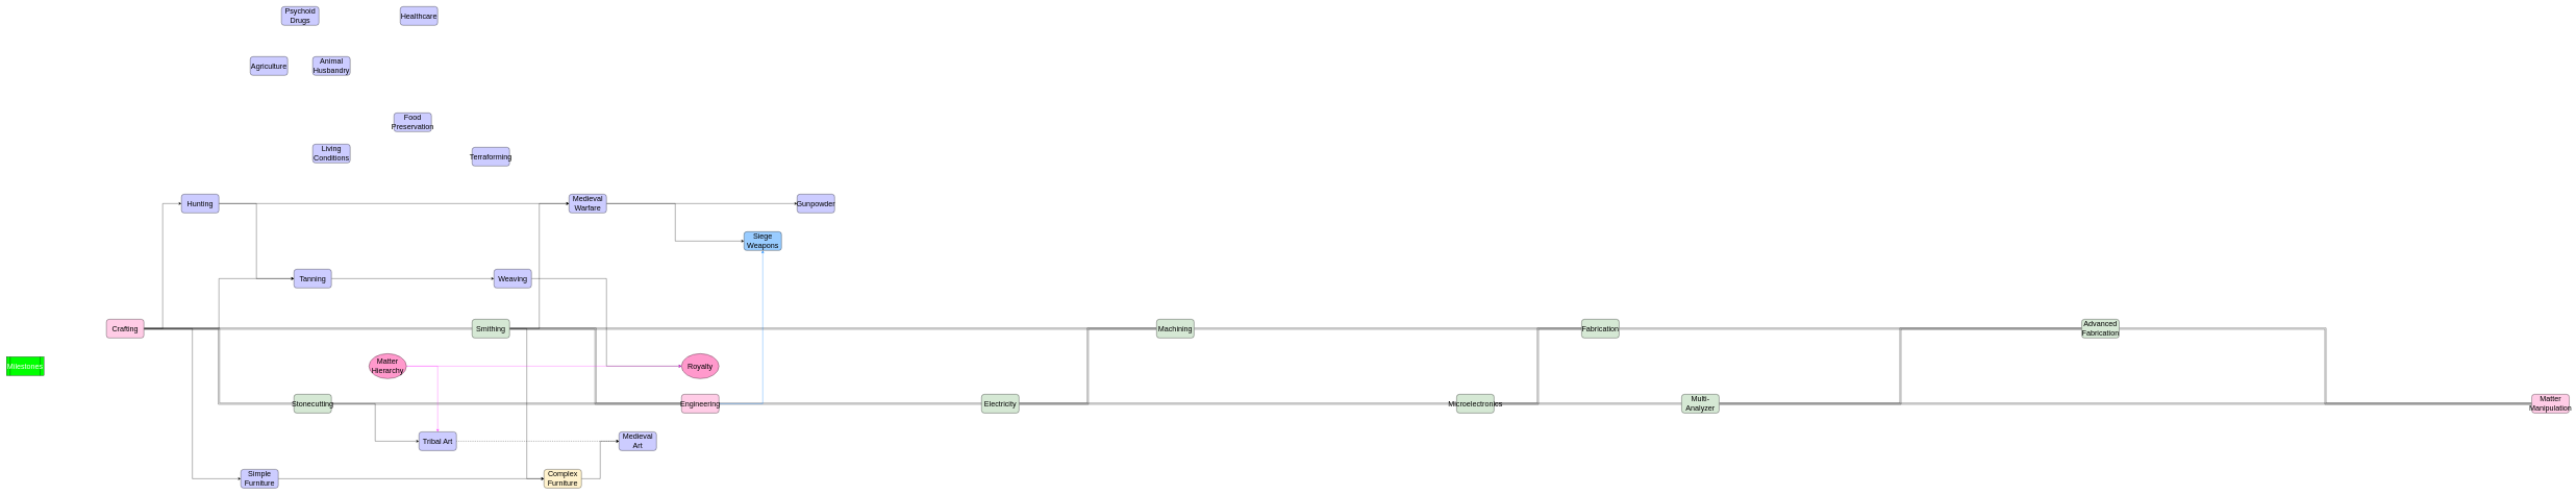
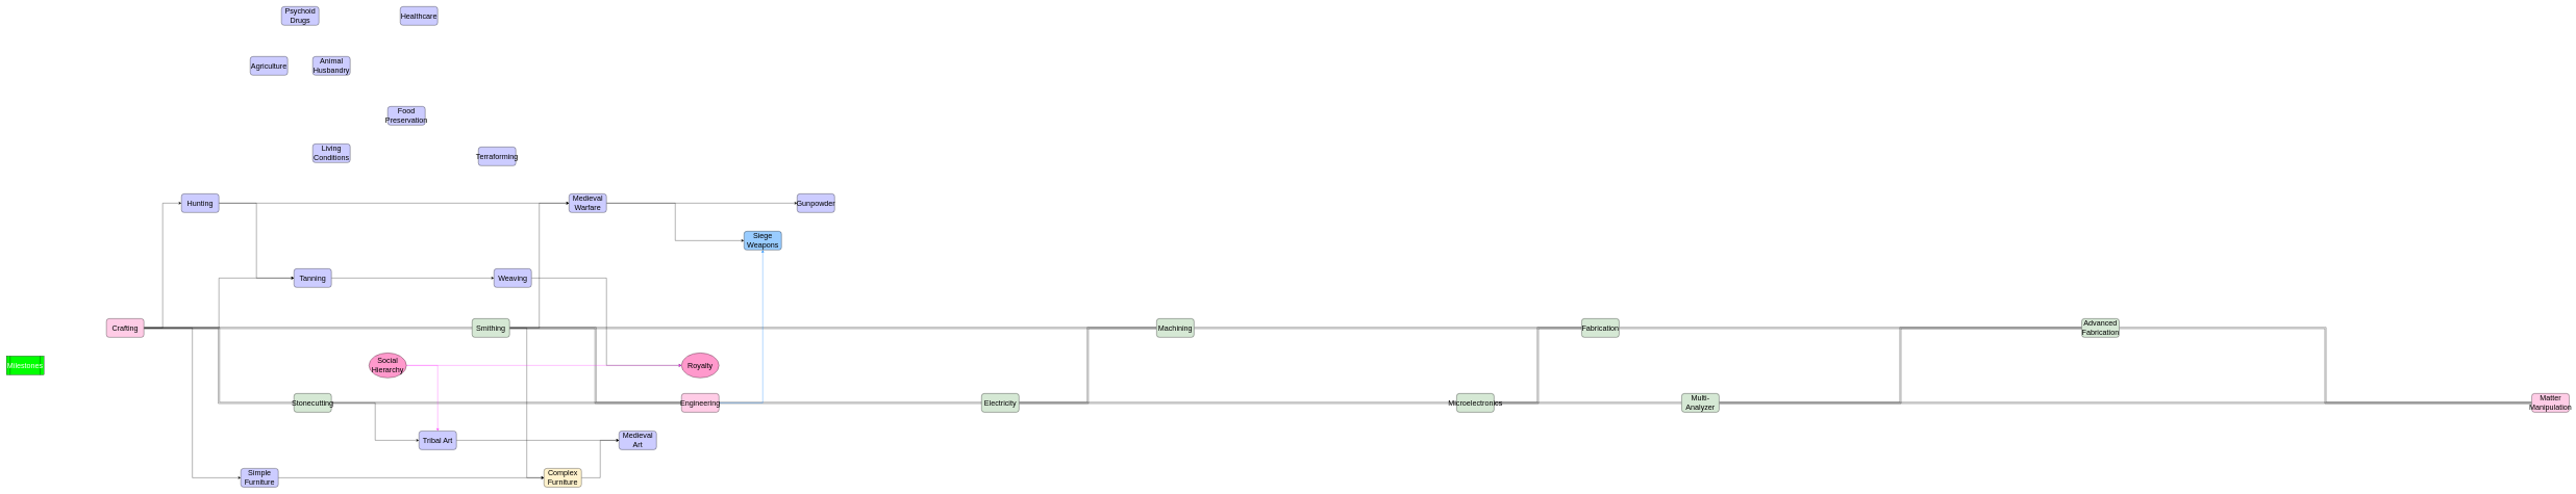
  <mxCell id="0" />
  <mxCell id="1" parent="0" />
  <mxCell id="2" value="&lt;font style=&quot;font-size: 24px;&quot; color=&quot;#ffffff&quot;&gt;Milestones&lt;/font&gt;" style="shape=process;whiteSpace=wrap;html=1;backgroundOutline=1;fillColor=#00FF00;" parent="1" vertex="1"><mxGeometry x="20" y="1140" width="120" height="60" as="geometry" /></mxCell>
  <mxCell id="3" style="edgeStyle=orthogonalEdgeStyle;rounded=0;orthogonalLoop=1;jettySize=auto;html=1;exitX=1;exitY=0.5;exitDx=0;exitDy=0;entryX=0;entryY=0.5;entryDx=0;entryDy=0;shape=link;" edge="1" parent="1" source="5" target="32"><mxGeometry relative="1" as="geometry" /></mxCell>
  <mxCell id="4" style="edgeStyle=orthogonalEdgeStyle;rounded=0;orthogonalLoop=1;jettySize=auto;html=1;exitX=1;exitY=0.5;exitDx=0;exitDy=0;entryX=0;entryY=0.5;entryDx=0;entryDy=0;" edge="1" parent="1" source="5" target="64"><mxGeometry relative="1" as="geometry" /></mxCell>
  <mxCell id="5" value="&lt;font style=&quot;font-size: 24px;&quot;&gt;Stonecutting&lt;/font&gt;" style="rounded=1;whiteSpace=wrap;html=1;fillColor=#D5E8D4;" parent="1" vertex="1"><mxGeometry x="940" y="1260" width="120" height="60" as="geometry" /></mxCell>
  <mxCell id="6" style="edgeStyle=orthogonalEdgeStyle;rounded=0;orthogonalLoop=1;jettySize=auto;html=1;exitX=1;exitY=0.5;exitDx=0;exitDy=0;entryX=0;entryY=0.5;entryDx=0;entryDy=0;shape=link;" edge="1" parent="1" source="10" target="32"><mxGeometry relative="1" as="geometry" /></mxCell>
  <mxCell id="7" style="edgeStyle=orthogonalEdgeStyle;rounded=0;orthogonalLoop=1;jettySize=auto;html=1;exitX=1;exitY=0.5;exitDx=0;exitDy=0;entryX=0;entryY=0.5;entryDx=0;entryDy=0;shape=link;" edge="1" parent="1" source="10" target="15"><mxGeometry relative="1" as="geometry" /></mxCell>
  <mxCell id="8" style="edgeStyle=orthogonalEdgeStyle;rounded=0;orthogonalLoop=1;jettySize=auto;html=1;exitX=1;exitY=0.5;exitDx=0;exitDy=0;entryX=0;entryY=0.5;entryDx=0;entryDy=0;" edge="1" parent="1" source="10" target="40"><mxGeometry relative="1" as="geometry" /></mxCell>
  <mxCell id="9" style="edgeStyle=orthogonalEdgeStyle;rounded=0;orthogonalLoop=1;jettySize=auto;html=1;exitX=1;exitY=0.5;exitDx=0;exitDy=0;entryX=0;entryY=0.5;entryDx=0;entryDy=0;" edge="1" parent="1" source="10" target="62"><mxGeometry relative="1" as="geometry" /></mxCell>
  <mxCell id="10" value="&lt;font style=&quot;font-size: 24px;&quot;&gt;Smithing&lt;/font&gt;" style="rounded=1;whiteSpace=wrap;html=1;fillColor=#D5E8D4;" parent="1" vertex="1"><mxGeometry x="1510" y="1020" width="120" height="60" as="geometry" /></mxCell>
  <mxCell id="11" style="edgeStyle=orthogonalEdgeStyle;rounded=0;orthogonalLoop=1;jettySize=auto;html=1;exitX=1;exitY=0.5;exitDx=0;exitDy=0;entryX=0;entryY=0.5;entryDx=0;entryDy=0;shape=link;" edge="1" parent="1" source="13" target="15"><mxGeometry relative="1" as="geometry" /></mxCell>
  <mxCell id="12" style="edgeStyle=orthogonalEdgeStyle;rounded=0;orthogonalLoop=1;jettySize=auto;html=1;exitX=1;exitY=0.5;exitDx=0;exitDy=0;entryX=0;entryY=0.5;entryDx=0;entryDy=0;shape=link;" edge="1" parent="1" source="13" target="18"><mxGeometry relative="1" as="geometry" /></mxCell>
  <mxCell id="13" value="&lt;font style=&quot;font-size: 24px;&quot;&gt;Electricity&lt;/font&gt;" style="rounded=1;whiteSpace=wrap;html=1;fillColor=#D5E8D4;" parent="1" vertex="1"><mxGeometry x="3140" y="1260" width="120" height="60" as="geometry" /></mxCell>
  <mxCell id="14" style="edgeStyle=orthogonalEdgeStyle;rounded=0;orthogonalLoop=1;jettySize=auto;html=1;exitX=1;exitY=0.5;exitDx=0;exitDy=0;entryX=0;entryY=0.5;entryDx=0;entryDy=0;shape=link;" edge="1" parent="1" source="15" target="20"><mxGeometry relative="1" as="geometry" /></mxCell>
  <mxCell id="15" value="&lt;font style=&quot;font-size: 24px;&quot;&gt;Machining&lt;/font&gt;" style="rounded=1;whiteSpace=wrap;html=1;fillColor=#D5E8D4;" parent="1" vertex="1"><mxGeometry x="3700" y="1020" width="120" height="60" as="geometry" /></mxCell>
  <mxCell id="16" style="edgeStyle=orthogonalEdgeStyle;rounded=0;orthogonalLoop=1;jettySize=auto;html=1;exitX=1;exitY=0.5;exitDx=0;exitDy=0;entryX=0;entryY=0.5;entryDx=0;entryDy=0;shape=link;" edge="1" parent="1" source="18" target="20"><mxGeometry relative="1" as="geometry" /></mxCell>
  <mxCell id="17" style="edgeStyle=orthogonalEdgeStyle;rounded=0;orthogonalLoop=1;jettySize=auto;html=1;exitX=1;exitY=0.5;exitDx=0;exitDy=0;entryX=0;entryY=0.5;entryDx=0;entryDy=0;shape=link;" edge="1" parent="1" source="18" target="23"><mxGeometry relative="1" as="geometry" /></mxCell>
  <mxCell id="18" value="&lt;font style=&quot;font-size: 24px;&quot;&gt;Microelectronics&lt;/font&gt;" style="rounded=1;whiteSpace=wrap;html=1;fillColor=#D5E8D4;" parent="1" vertex="1"><mxGeometry x="4660" y="1260" width="120" height="60" as="geometry" /></mxCell>
  <mxCell id="19" style="edgeStyle=orthogonalEdgeStyle;rounded=0;orthogonalLoop=1;jettySize=auto;html=1;exitX=1;exitY=0.5;exitDx=0;exitDy=0;entryX=0;entryY=0.5;entryDx=0;entryDy=0;shape=link;" edge="1" parent="1" source="20" target="25"><mxGeometry relative="1" as="geometry" /></mxCell>
  <mxCell id="20" value="&lt;font style=&quot;font-size: 24px;&quot;&gt;Fabrication&lt;/font&gt;" style="rounded=1;whiteSpace=wrap;html=1;fillColor=#D5E8D4;" parent="1" vertex="1"><mxGeometry x="5060" y="1020" width="120" height="60" as="geometry" /></mxCell>
  <mxCell id="21" style="edgeStyle=orthogonalEdgeStyle;rounded=0;orthogonalLoop=1;jettySize=auto;html=1;exitX=1;exitY=0.5;exitDx=0;exitDy=0;entryX=0;entryY=0.5;entryDx=0;entryDy=0;shape=link;" edge="1" parent="1" source="23" target="25"><mxGeometry relative="1" as="geometry" /></mxCell>
  <mxCell id="22" style="edgeStyle=orthogonalEdgeStyle;rounded=0;orthogonalLoop=1;jettySize=auto;html=1;exitX=1;exitY=0.5;exitDx=0;exitDy=0;entryX=0;entryY=0.5;entryDx=0;entryDy=0;shape=link;" edge="1" parent="1" source="23" target="53"><mxGeometry relative="1" as="geometry" /></mxCell>
  <mxCell id="23" value="&lt;font style=&quot;font-size: 24px;&quot;&gt;Multi-Analyzer&lt;/font&gt;" style="rounded=1;whiteSpace=wrap;html=1;fillColor=#D5E8D4;" parent="1" vertex="1"><mxGeometry x="5380" y="1260" width="120" height="60" as="geometry" /></mxCell>
  <mxCell id="24" style="edgeStyle=orthogonalEdgeStyle;rounded=0;orthogonalLoop=1;jettySize=auto;html=1;exitX=1;exitY=0.5;exitDx=0;exitDy=0;entryX=0;entryY=0.5;entryDx=0;entryDy=0;shape=link;" edge="1" parent="1" source="25" target="53"><mxGeometry relative="1" as="geometry" /></mxCell>
  <mxCell id="25" value="&lt;font style=&quot;font-size: 24px;&quot;&gt;Advanced Fabrication&lt;/font&gt;" style="rounded=1;whiteSpace=wrap;html=1;fillColor=#D5E8D4;" parent="1" vertex="1"><mxGeometry x="6660" y="1020" width="120" height="60" as="geometry" /></mxCell>
  <mxCell id="26" style="edgeStyle=orthogonalEdgeStyle;rounded=0;orthogonalLoop=1;jettySize=auto;html=1;exitX=1;exitY=0.5;exitDx=0;exitDy=0;entryX=0;entryY=0.5;entryDx=0;entryDy=0;" edge="1" parent="1" source="27" target="29"><mxGeometry relative="1" as="geometry" /></mxCell>
  <mxCell id="27" value="&lt;font style=&quot;font-size: 24px;&quot;&gt;Tanning&lt;/font&gt;" style="rounded=1;whiteSpace=wrap;html=1;fillColor=#CCCCFF;" parent="1" vertex="1"><mxGeometry x="940" y="860" width="120" height="60" as="geometry" /></mxCell>
  <mxCell id="28" style="edgeStyle=orthogonalEdgeStyle;rounded=0;orthogonalLoop=1;jettySize=auto;html=1;exitX=1;exitY=0.5;exitDx=0;exitDy=0;entryX=0;entryY=0.5;entryDx=0;entryDy=0;" edge="1" parent="1" source="29" target="57"><mxGeometry relative="1" as="geometry" /></mxCell>
  <mxCell id="29" value="&lt;font style=&quot;font-size: 24px;&quot;&gt;Weaving&lt;/font&gt;" style="rounded=1;whiteSpace=wrap;html=1;fillColor=#CCCCFF;" parent="1" vertex="1"><mxGeometry x="1580" y="860" width="120" height="60" as="geometry" /></mxCell>
  <mxCell id="30" style="edgeStyle=orthogonalEdgeStyle;rounded=0;orthogonalLoop=1;jettySize=auto;html=1;exitX=1;exitY=0.5;exitDx=0;exitDy=0;entryX=0;entryY=0.5;entryDx=0;entryDy=0;shape=link;" edge="1" parent="1" source="32" target="13"><mxGeometry relative="1" as="geometry" /></mxCell>
  <mxCell id="31" style="edgeStyle=orthogonalEdgeStyle;rounded=0;orthogonalLoop=1;jettySize=auto;html=1;exitX=1;exitY=0.5;exitDx=0;exitDy=0;entryX=0.5;entryY=1;entryDx=0;entryDy=0;strokeColor=#007FFF;" edge="1" parent="1" source="32" target="37"><mxGeometry relative="1" as="geometry" /></mxCell>
  <mxCell id="32" value="&lt;font style=&quot;font-size: 24px;&quot;&gt;Engineering&lt;/font&gt;" style="rounded=1;whiteSpace=wrap;html=1;fillColor=#FFCCE6;" parent="1" vertex="1"><mxGeometry x="2180" y="1260" width="120" height="60" as="geometry" /></mxCell>
- <mxCell id="33" value="&lt;font style=&quot;font-size: 24px;&quot;&gt;Terraforming&lt;/font&gt;" style="rounded=1;whiteSpace=wrap;html=1;fillColor=#CCCCFF;" parent="1" vertex="1"><mxGeometry x="1510" y="470" width="120" height="60" as="geometry" /></mxCell>
+ <mxCell id="33" value="&lt;font style=&quot;font-size: 24px;&quot;&gt;Terraforming&lt;/font&gt;" style="rounded=1;whiteSpace=wrap;html=1;fillColor=#CCCCFF;" parent="1" vertex="1"><mxGeometry x="1530" y="470" width="120" height="60" as="geometry" /></mxCell>
  <mxCell id="34" value="&lt;font style=&quot;font-size: 24px;&quot;&gt;Agriculture&lt;/font&gt;" style="rounded=1;whiteSpace=wrap;html=1;fillColor=#CCCCFF;" parent="1" vertex="1"><mxGeometry x="800" y="180" width="120" height="60" as="geometry" /></mxCell>
  <mxCell id="35" value="&lt;font style=&quot;font-size: 24px;&quot;&gt;Animal Husbandry&lt;/font&gt;" style="rounded=1;whiteSpace=wrap;html=1;fillColor=#CCCCFF;" parent="1" vertex="1"><mxGeometry x="1000" y="180" width="120" height="60" as="geometry" /></mxCell>
  <mxCell id="36" value="&lt;font style=&quot;font-size: 24px;&quot;&gt;Living Conditions&lt;/font&gt;" style="rounded=1;whiteSpace=wrap;html=1;fillColor=#CCCCFF;" parent="1" vertex="1"><mxGeometry x="1000" y="460" width="120" height="60" as="geometry" /></mxCell>
  <mxCell id="37" value="&lt;font style=&quot;font-size: 24px;&quot;&gt;Siege Weapons&lt;br&gt;&lt;/font&gt;" style="rounded=1;whiteSpace=wrap;html=1;fillColor=#99CCFF;" parent="1" vertex="1"><mxGeometry x="2380" y="740" width="120" height="60" as="geometry" /></mxCell>
  <mxCell id="38" style="edgeStyle=orthogonalEdgeStyle;rounded=0;orthogonalLoop=1;jettySize=auto;html=1;exitX=1;exitY=0.5;exitDx=0;exitDy=0;entryX=0;entryY=0.5;entryDx=0;entryDy=0;" edge="1" parent="1" source="40" target="37"><mxGeometry relative="1" as="geometry" /></mxCell>
  <mxCell id="39" style="edgeStyle=orthogonalEdgeStyle;rounded=0;orthogonalLoop=1;jettySize=auto;html=1;exitX=1;exitY=0.5;exitDx=0;exitDy=0;entryX=0;entryY=0.5;entryDx=0;entryDy=0;" edge="1" parent="1" source="40" target="58"><mxGeometry relative="1" as="geometry" /></mxCell>
  <mxCell id="40" value="&lt;font style=&quot;font-size: 24px;&quot;&gt;Medieval&lt;br&gt;Warfare&lt;/font&gt;" style="rounded=1;whiteSpace=wrap;html=1;fillColor=#CCCCFF;" parent="1" vertex="1"><mxGeometry x="1820" y="620" width="120" height="60" as="geometry" /></mxCell>
  <mxCell id="41" style="edgeStyle=orthogonalEdgeStyle;rounded=0;orthogonalLoop=1;jettySize=auto;html=1;exitX=1;exitY=0.5;exitDx=0;exitDy=0;entryX=0;entryY=0.5;entryDx=0;entryDy=0;" edge="1" parent="1" source="43" target="40"><mxGeometry relative="1" as="geometry" /></mxCell>
  <mxCell id="42" style="edgeStyle=orthogonalEdgeStyle;rounded=0;orthogonalLoop=1;jettySize=auto;html=1;exitX=1;exitY=0.5;exitDx=0;exitDy=0;entryX=0;entryY=0.5;entryDx=0;entryDy=0;" edge="1" parent="1" source="43" target="27"><mxGeometry relative="1" as="geometry" /></mxCell>
  <mxCell id="43" value="&lt;font style=&quot;font-size: 24px;&quot;&gt;Hunting&lt;/font&gt;" style="rounded=1;whiteSpace=wrap;html=1;fillColor=#CCCCFF;" parent="1" vertex="1"><mxGeometry x="580" y="620" width="120" height="60" as="geometry" /></mxCell>
  <mxCell id="44" style="edgeStyle=orthogonalEdgeStyle;rounded=0;orthogonalLoop=1;jettySize=auto;html=1;exitX=1;exitY=0.5;exitDx=0;exitDy=0;entryX=0;entryY=0.5;entryDx=0;entryDy=0;shape=link;" edge="1" parent="1" source="49" target="10"><mxGeometry relative="1" as="geometry" /></mxCell>
  <mxCell id="45" style="edgeStyle=orthogonalEdgeStyle;rounded=0;orthogonalLoop=1;jettySize=auto;html=1;exitX=1;exitY=0.5;exitDx=0;exitDy=0;entryX=0;entryY=0.5;entryDx=0;entryDy=0;" edge="1" parent="1" source="49" target="27"><mxGeometry relative="1" as="geometry" /></mxCell>
  <mxCell id="46" style="edgeStyle=orthogonalEdgeStyle;rounded=0;orthogonalLoop=1;jettySize=auto;html=1;exitX=1;exitY=0.5;exitDx=0;exitDy=0;entryX=0;entryY=0.5;entryDx=0;entryDy=0;" edge="1" parent="1" source="49" target="43"><mxGeometry relative="1" as="geometry" /></mxCell>
  <mxCell id="47" style="edgeStyle=orthogonalEdgeStyle;rounded=0;orthogonalLoop=1;jettySize=auto;html=1;exitX=1;exitY=0.5;exitDx=0;exitDy=0;entryX=0;entryY=0.5;entryDx=0;entryDy=0;" edge="1" parent="1" source="49" target="60"><mxGeometry relative="1" as="geometry" /></mxCell>
  <mxCell id="48" style="edgeStyle=orthogonalEdgeStyle;rounded=0;orthogonalLoop=1;jettySize=auto;html=1;exitX=1;exitY=0.5;exitDx=0;exitDy=0;entryX=0;entryY=0.5;entryDx=0;entryDy=0;shape=link;" edge="1" parent="1" source="49" target="5"><mxGeometry relative="1" as="geometry" /></mxCell>
  <mxCell id="49" value="&lt;font style=&quot;font-size: 24px;&quot;&gt;Crafting&lt;/font&gt;" style="rounded=1;whiteSpace=wrap;html=1;fillColor=#FFCCE6;" parent="1" vertex="1"><mxGeometry x="340" y="1020" width="120" height="60" as="geometry" /></mxCell>
- <mxCell id="50" value="&lt;font style=&quot;font-size: 24px;&quot;&gt;Food Preservation&lt;/font&gt;" style="rounded=1;whiteSpace=wrap;html=1;fillColor=#CCCCFF;" parent="1" vertex="1"><mxGeometry x="1260" y="360" width="120" height="60" as="geometry" /></mxCell>
+ <mxCell id="50" value="&lt;font style=&quot;font-size: 24px;&quot;&gt;Food Preservation&lt;/font&gt;" style="rounded=1;whiteSpace=wrap;html=1;fillColor=#CCCCFF;" parent="1" vertex="1"><mxGeometry x="1240" y="340" width="120" height="60" as="geometry" /></mxCell>
  <mxCell id="51" value="&lt;font style=&quot;font-size: 24px;&quot;&gt;Psychoid Drugs&lt;/font&gt;" style="rounded=1;whiteSpace=wrap;html=1;fillColor=#CCCCFF;" parent="1" vertex="1"><mxGeometry x="900" y="20" width="120" height="60" as="geometry" /></mxCell>
  <mxCell id="52" value="&lt;font style=&quot;font-size: 24px;&quot;&gt;Healthcare&lt;/font&gt;" style="rounded=1;whiteSpace=wrap;html=1;fillColor=#CCCCFF;" parent="1" vertex="1"><mxGeometry x="1280" y="20" width="120" height="60" as="geometry" /></mxCell>
  <mxCell id="53" value="&lt;font style=&quot;font-size: 24px;&quot;&gt;Matter Manipulation&lt;/font&gt;" style="rounded=1;whiteSpace=wrap;html=1;fillColor=#FFCCE6;" vertex="1" parent="1"><mxGeometry x="8100" y="1260" width="120" height="60" as="geometry" /></mxCell>
  <mxCell id="54" style="edgeStyle=orthogonalEdgeStyle;rounded=0;orthogonalLoop=1;jettySize=auto;html=1;exitX=1;exitY=0.5;exitDx=0;exitDy=0;entryX=0;entryY=0.5;entryDx=0;entryDy=0;strokeColor=#FF33FF;" edge="1" parent="1" source="56" target="57"><mxGeometry relative="1" as="geometry" /></mxCell>
  <mxCell id="55" style="edgeStyle=orthogonalEdgeStyle;rounded=0;orthogonalLoop=1;jettySize=auto;html=1;exitX=1;exitY=0.5;exitDx=0;exitDy=0;entryX=0.5;entryY=0;entryDx=0;entryDy=0;fillColor=#FF66B3;strokeColor=#FF33FF;" edge="1" parent="1" source="56" target="64"><mxGeometry relative="1" as="geometry" /></mxCell>
- <mxCell id="56" value="&lt;font style=&quot;font-size: 24px;&quot;&gt;Matter Hierarchy&lt;/font&gt;" style="ellipse;whiteSpace=wrap;html=1;fillColor=#FF99CC;" vertex="1" parent="1"><mxGeometry x="1180" y="1130" width="120" height="80" as="geometry" /></mxCell>
+ <mxCell id="56" value="&lt;font style=&quot;font-size: 24px;&quot;&gt;Social Hierarchy&lt;/font&gt;" style="ellipse;whiteSpace=wrap;html=1;fillColor=#FF99CC;" vertex="1" parent="1"><mxGeometry x="1180" y="1130" width="120" height="80" as="geometry" /></mxCell>
  <mxCell id="57" value="&lt;font style=&quot;&quot;&gt;&lt;font style=&quot;font-size: 24px;&quot;&gt;Royalty&lt;/font&gt;&lt;br&gt;&lt;/font&gt;" style="ellipse;whiteSpace=wrap;html=1;fillColor=#FF99CC;" vertex="1" parent="1"><mxGeometry x="2180" y="1130" width="120" height="80" as="geometry" /></mxCell>
  <mxCell id="58" value="&lt;font style=&quot;font-size: 24px;&quot;&gt;Gunpowder&lt;br&gt;&lt;/font&gt;" style="rounded=1;whiteSpace=wrap;html=1;fillColor=#CCCCFF;" vertex="1" parent="1"><mxGeometry x="2550" y="620" width="120" height="60" as="geometry" /></mxCell>
  <mxCell id="59" style="edgeStyle=orthogonalEdgeStyle;rounded=0;orthogonalLoop=1;jettySize=auto;html=1;exitX=1;exitY=0.5;exitDx=0;exitDy=0;entryX=0;entryY=0.5;entryDx=0;entryDy=0;" edge="1" parent="1" source="60" target="62"><mxGeometry relative="1" as="geometry" /></mxCell>
  <mxCell id="60" value="&lt;font style=&quot;font-size: 24px;&quot;&gt;Simple Furniture&lt;br&gt;&lt;/font&gt;" style="rounded=1;whiteSpace=wrap;html=1;fillColor=#CCCCFF;" vertex="1" parent="1"><mxGeometry x="770" y="1500" width="120" height="60" as="geometry" /></mxCell>
  <mxCell id="61" style="edgeStyle=orthogonalEdgeStyle;rounded=0;orthogonalLoop=1;jettySize=auto;html=1;exitX=1;exitY=0.5;exitDx=0;exitDy=0;entryX=0;entryY=0.5;entryDx=0;entryDy=0;" edge="1" parent="1" source="62" target="65"><mxGeometry relative="1" as="geometry" /></mxCell>
  <mxCell id="62" value="&lt;font style=&quot;font-size: 24px;&quot;&gt;Complex Furniture&lt;br&gt;&lt;/font&gt;" style="rounded=1;whiteSpace=wrap;html=1;fillColor=#fff2cc;" vertex="1" parent="1"><mxGeometry x="1740" y="1500" width="120" height="60" as="geometry" /></mxCell>
- <mxCell id="63" style="edgeStyle=orthogonalEdgeStyle;rounded=0;orthogonalLoop=1;jettySize=auto;html=1;exitX=1;exitY=0.5;exitDx=0;exitDy=0;entryX=0;entryY=0.5;entryDx=0;entryDy=0;dashed=1;" edge="1" parent="1" source="64" target="65"><mxGeometry relative="1" as="geometry" /></mxCell>
+ <mxCell id="63" style="edgeStyle=orthogonalEdgeStyle;rounded=0;orthogonalLoop=1;jettySize=auto;html=1;exitX=1;exitY=0.5;exitDx=0;exitDy=0;entryX=0;entryY=0.5;entryDx=0;entryDy=0;" edge="1" parent="1" source="64" target="65"><mxGeometry relative="1" as="geometry" /></mxCell>
  <mxCell id="64" value="&lt;font style=&quot;font-size: 24px;&quot;&gt;Tribal Art&lt;br&gt;&lt;/font&gt;" style="rounded=1;whiteSpace=wrap;html=1;fillColor=#CCCCFF;" vertex="1" parent="1"><mxGeometry x="1340" y="1380" width="120" height="60" as="geometry" /></mxCell>
  <mxCell id="65" value="&lt;font style=&quot;font-size: 24px;&quot;&gt;Medieval Art&lt;br&gt;&lt;/font&gt;" style="rounded=1;whiteSpace=wrap;html=1;fillColor=#CCCCFF;" vertex="1" parent="1"><mxGeometry x="1980" y="1380" width="120" height="60" as="geometry" /></mxCell>
